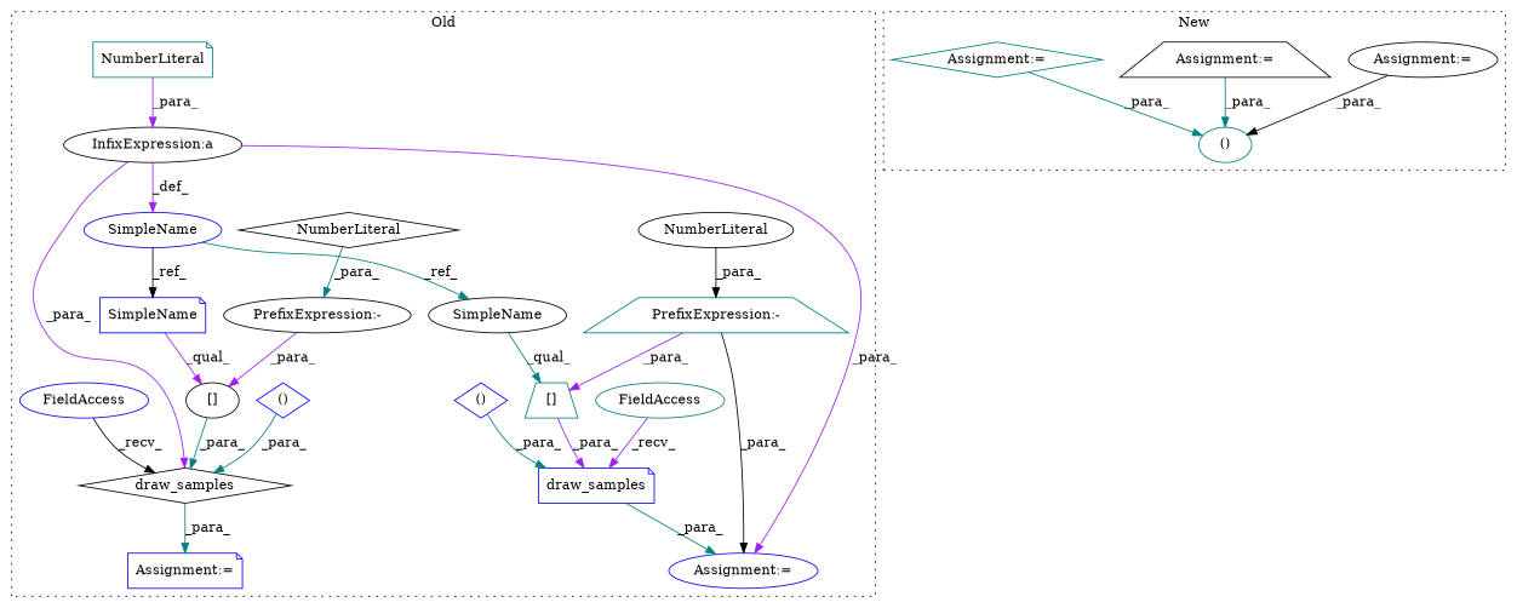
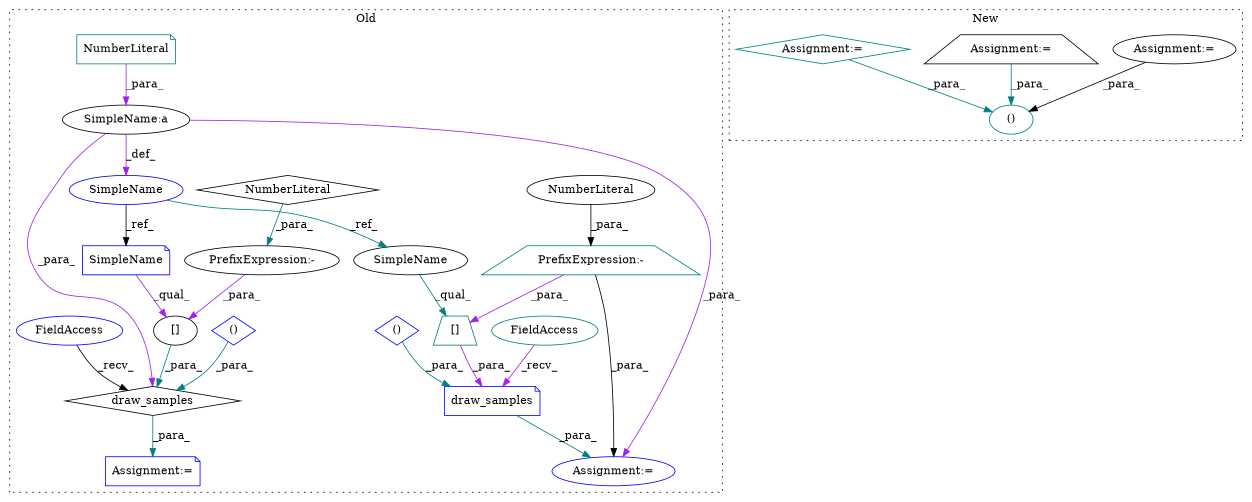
  digraph {
    node [a=7 l=1 shape=ellipse color=black]
    edge [color=teal]
    n1 [a=32 l="18,1" label=draw_samples s="52916,52976" shape=note color=blue]
    n2 [a=106 l=33 label="()" s=52934 shape=diamond color=blue]
    n3 [a=22 l=12 label=FieldAccess s=52903 color=teal]
    n4 [label="Assignment:=" s=52902 color=blue]
-   n5 [a=27 l=3 label="InfixExpression:a" s=52876]
+   n5 [a=27 l=3 label="SimpleName:a" s=52876]
    n6 [a=2 l="4,1" label="[]" s="53065,53071"]
    n7 [a=34 label=NumberLiteral s=52879 shape=note color=teal]
    n8 [a=38 label="PrefixExpression:-" s=53069]
    n9 [a=34 label=NumberLiteral s=53070 shape=diamond]
    n10 [a=38 label="PrefixExpression:-" s=52973 shape=trapezium color=teal]
    n11 [a=34 label=NumberLiteral s=52974]
    n12 [label="Assignment:=" s=52998 shape=note color=blue]
    n13 [a=106 l=33 label="()" s=53030 shape=diamond color=blue]
    n14 [a=2 l="4,1" label="[]" s="52969,52975" shape=trapezium color=teal]
    n15 [a=32 l="18,1" label=draw_samples s="53012,53072" shape=diamond]
    n16 [a=22 l=12 label=FieldAccess s=52999 color=blue]
    n17 [a=42 l=3 label=SimpleName s=52837 color=blue]
    n18 [a=42 l=3 label=SimpleName s=53065 shape=note color=blue]
    n19 [a=42 l=3 label=SimpleName s=52969]
    n20 [a=106 l=122 label="()" s=53611 color=teal]
    n21 [l=13 label="Assignment:=" s=53539]
    n22 [l=13 label="Assignment:=" s=53272 shape=trapezium]
    n23 [l=14 label="Assignment:=" s=53227 shape=diamond color=teal]
    subgraph cluster_1 {
      label=Old
      style=dotted
      n1
      n2
      n3
      n4
      n5
      n6
      n7
      n8
      n9
      n10
      n11
      n12
      n13
      n14
      n15
      n16
      n17
      n18
      n19
    }
    subgraph cluster_2 {
      label=New
      style=dotted
      n20
      n21
      n22
      n23
    }
    n1 -> n4 [label=_para_]
    n2 -> n1 [label=_para_]
    n3 -> n1 [label=_recv_ color=purple]
    n5 -> n4 [label=_para_ color=purple]
    n5 -> n15 [label=_para_ color=purple]
    n5 -> n17 [label=_def_ color=purple]
    n6 -> n15 [label=_para_]
    n7 -> n5 [label=_para_ color=purple]
    n8 -> n6 [label=_para_ color=purple]
    n9 -> n8 [label=_para_]
    n10 -> n4 [label=_para_ color=black]
    n10 -> n14 [label=_para_ color=purple]
    n11 -> n10 [label=_para_ color=black]
    n13 -> n15 [label=_para_]
    n14 -> n1 [label=_para_ color=purple]
    n15 -> n12 [label=_para_]
    n16 -> n15 [label=_recv_ color=black]
    n17 -> n18 [label=_ref_ color=black]
    n17 -> n19 [label=_ref_]
    n18 -> n6 [label=_qual_ color=purple]
    n19 -> n14 [label=_qual_]
    n21 -> n20 [label=_para_ color=black]
    n22 -> n20 [label=_para_]
    n23 -> n20 [label=_para_]
  }
